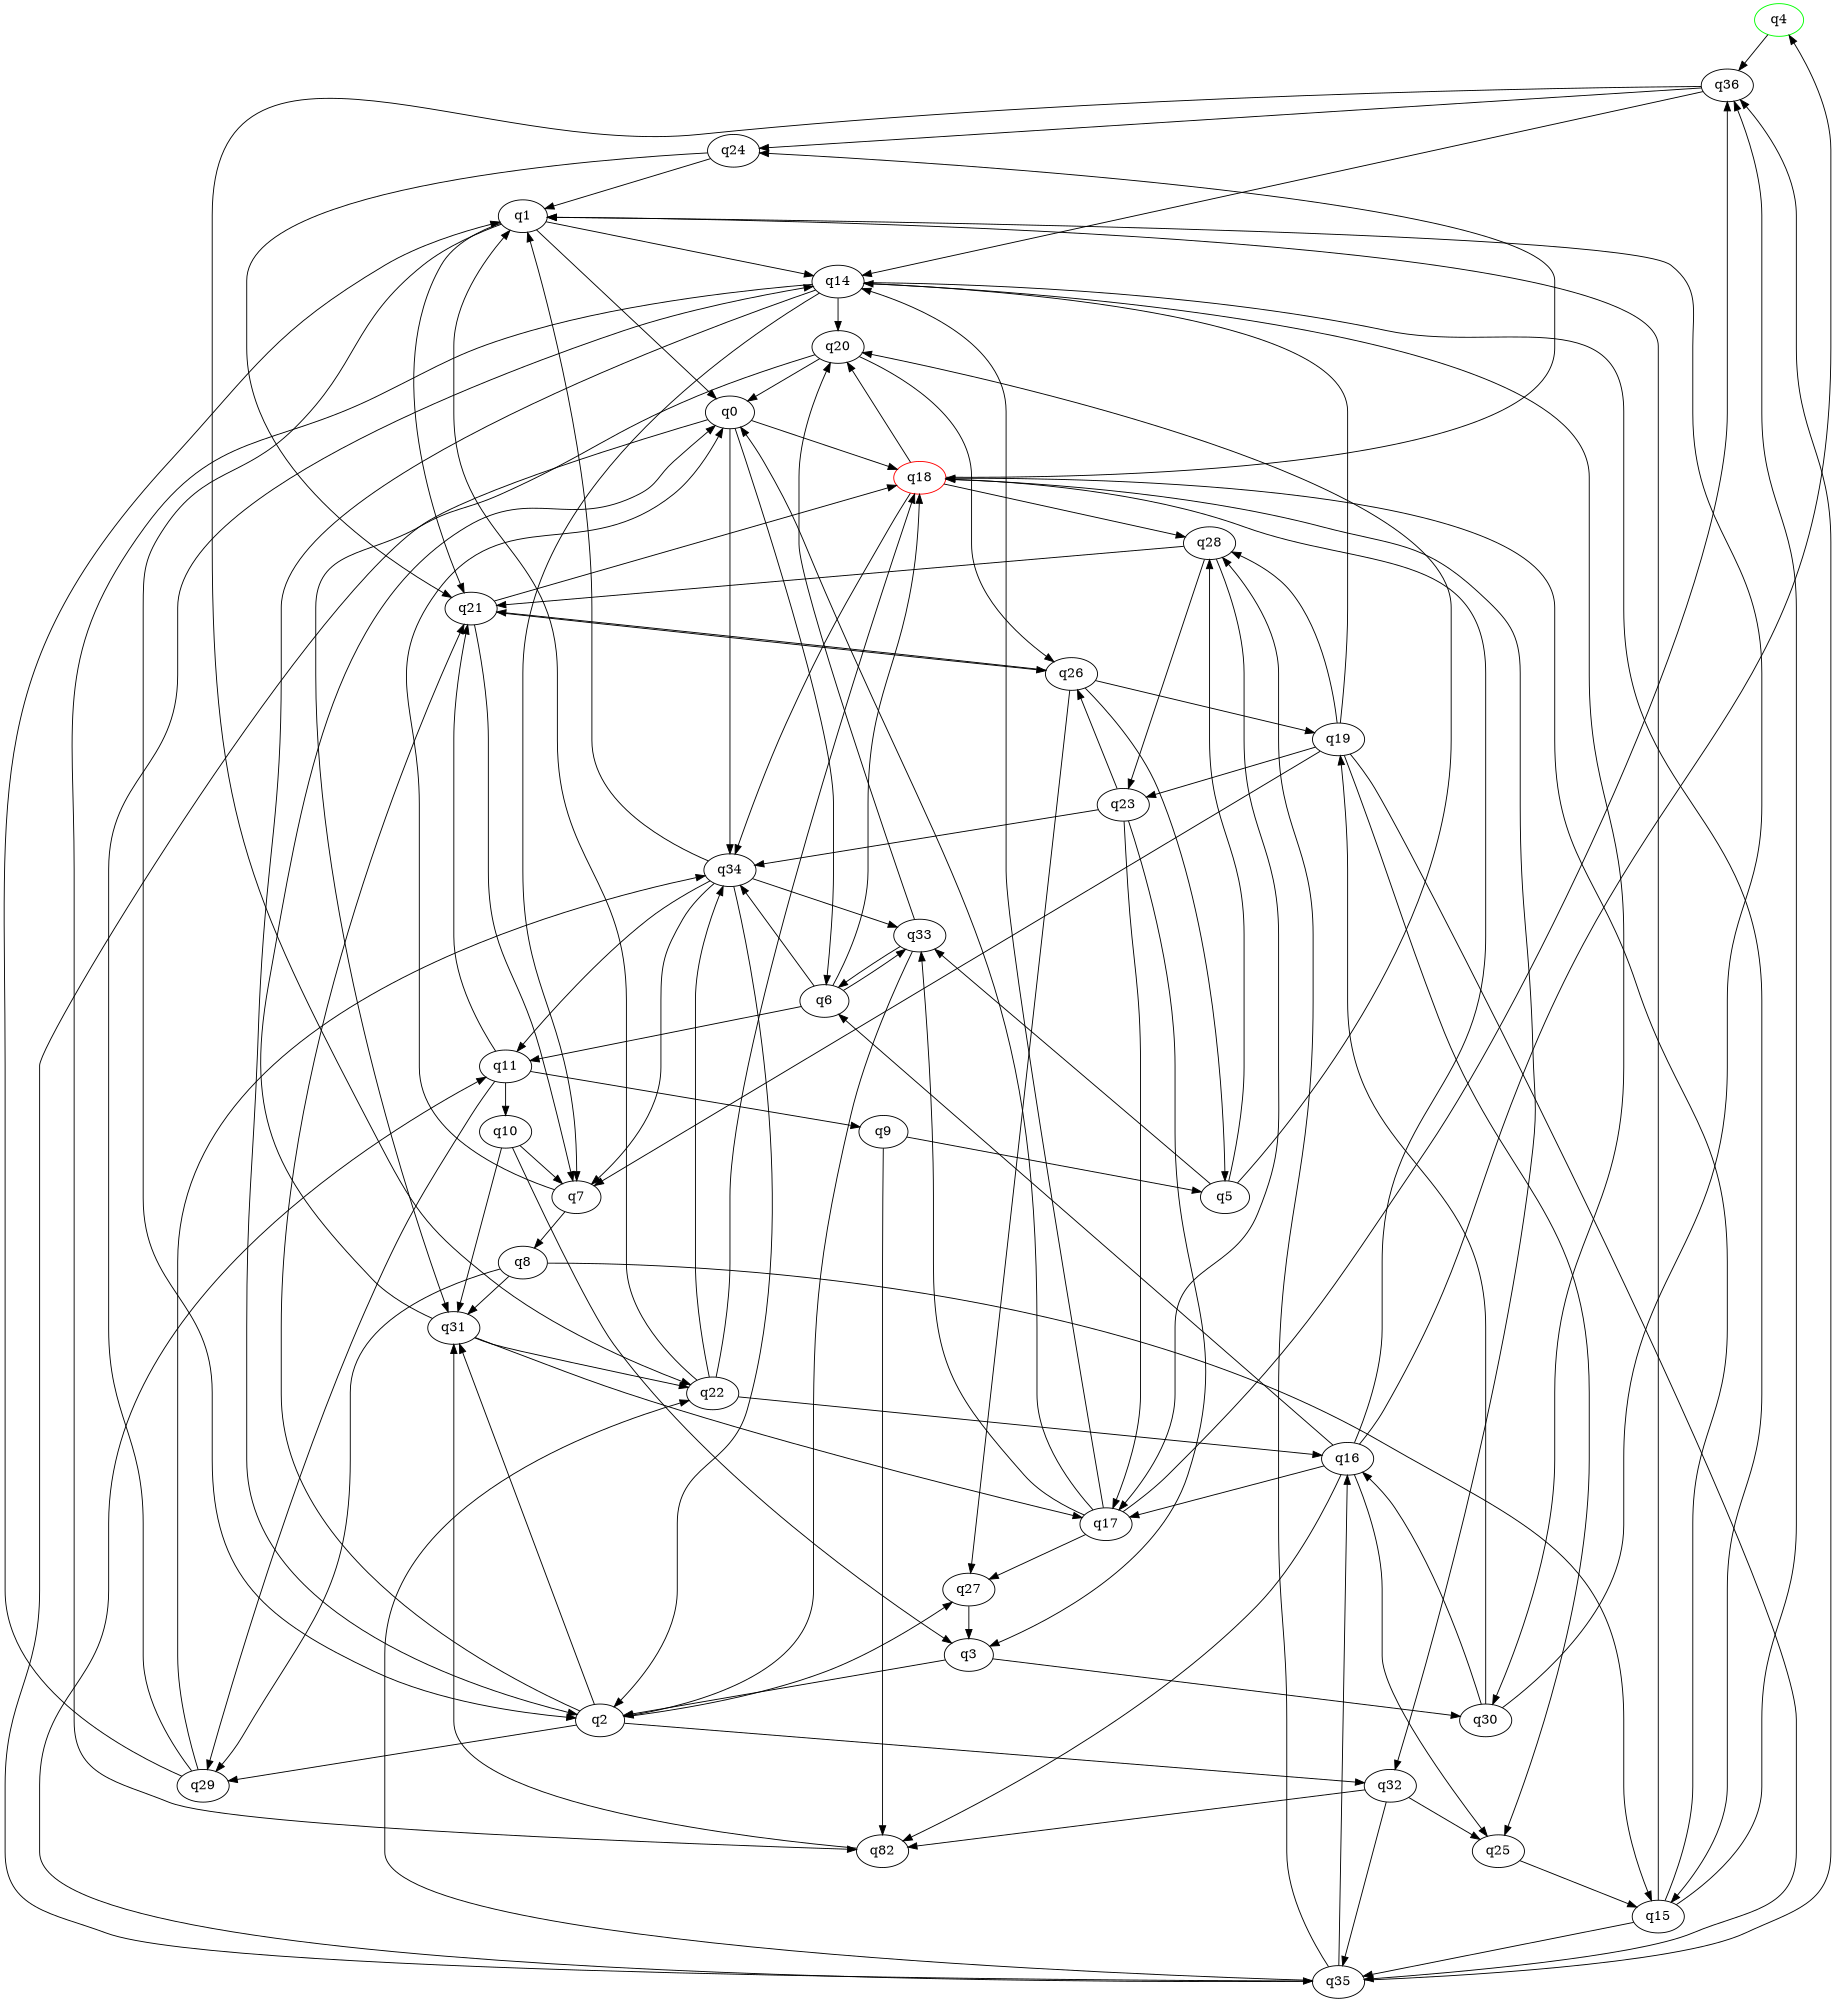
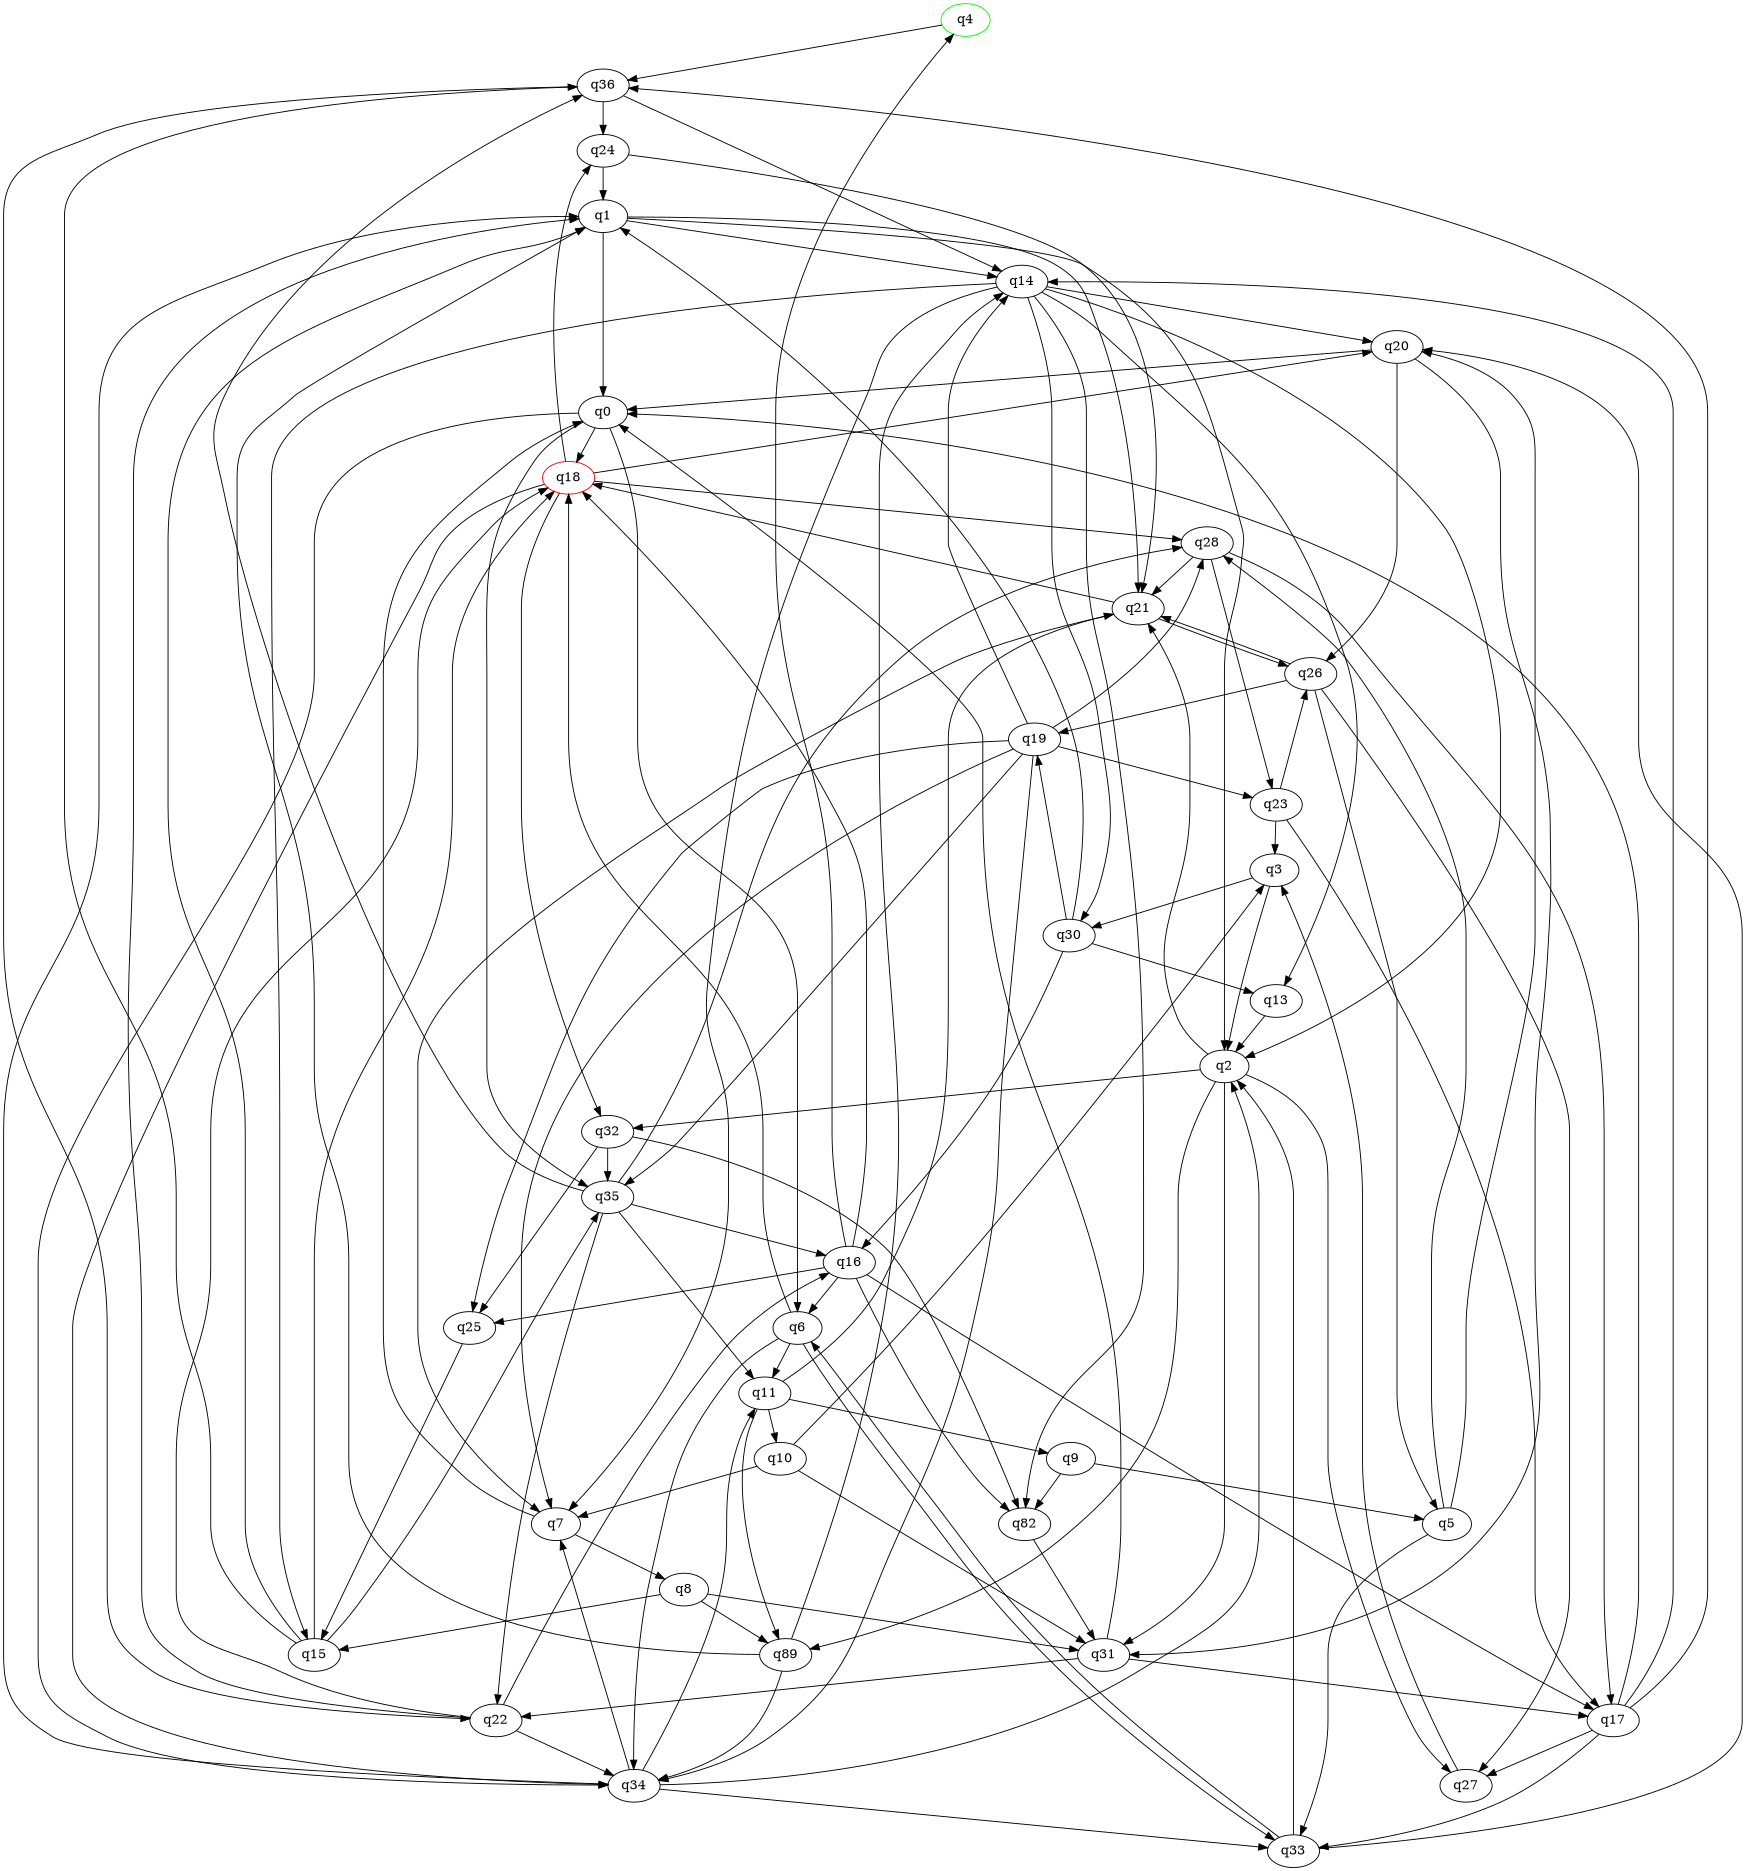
  digraph {
    q4 [color=green initial=1]
    q36
    q24
    q22
    q14
    q18 [color=red final=1]
    q34
    q32
    q20
    q28
    q33
    q11
    q1
    q7
    q2
    q35
    n17 [label=q82]
    q25
    q0
    q31
    q26
    q21
    q17
    q23
    q6
    q16
    q9
    q5
-   q29
+   q29 [label=q89]
    q10
    q8
    q27
    q30
    q15
+   q13
    q3
    q19
    q4 -> q36
    q36 -> q24
    q36 -> q22
    q36 -> q14
    q24 -> q1
    q24 -> q21
    q22 -> q18
    q22 -> q34
    q22 -> q1
    q22 -> q16
    q14 -> q20
    q14 -> q7
    q14 -> q2
    q14 -> n17
    q14 -> q30
    q14 -> q15
+   q14 -> q13
    q18 -> q24
    q18 -> q34
    q18 -> q32
    q18 -> q20
    q18 -> q28
    q34 -> q33
    q34 -> q11
    q34 -> q1
    q34 -> q7
    q34 -> q2
    q32 -> q35
    q32 -> n17
    q32 -> q25
    q20 -> q0
    q20 -> q31
    q20 -> q26
    q28 -> q21
    q28 -> q17
    q28 -> q23
    q33 -> q20
    q33 -> q2
    q33 -> q6
    q11 -> q21
    q11 -> q9
    q11 -> q29
    q11 -> q10
    q1 -> q14
    q1 -> q2
    q1 -> q0
    q1 -> q21
    q7 -> q0
    q7 -> q8
    q2 -> q32
    q2 -> q31
    q2 -> q21
    q2 -> q29
    q2 -> q27
    q35 -> q36
    q35 -> q22
    q35 -> q28
    q35 -> q11
    q35 -> q16
    n17 -> q31
    q25 -> q15
    q0 -> q18
    q0 -> q34
    q0 -> q35
    q0 -> q6
    q31 -> q22
    q31 -> q0
    q31 -> q17
    q26 -> q21
    q26 -> q5
    q26 -> q27
    q26 -> q19
    q21 -> q18
    q21 -> q7
    q21 -> q26
    q17 -> q36
    q17 -> q14
    q17 -> q33
    q17 -> q0
    q17 -> q27
-   q23 -> q34
+   q19 -> q34
    q23 -> q26
    q23 -> q17
    q23 -> q3
    q6 -> q18
    q6 -> q34
    q6 -> q33
    q6 -> q11
    q16 -> q4
    q16 -> q18
    q16 -> n17
    q16 -> q25
    q16 -> q17
    q16 -> q6
    q9 -> n17
    q9 -> q5
    q5 -> q20
    q5 -> q28
    q5 -> q33
    q29 -> q14
    q29 -> q34
    q29 -> q1
    q10 -> q7
    q10 -> q31
    q10 -> q3
    q8 -> q31
    q8 -> q29
    q8 -> q15
    q27 -> q3
    q30 -> q1
    q30 -> q16
+   q30 -> q13
    q30 -> q19
    q15 -> q36
    q15 -> q18
    q15 -> q1
    q15 -> q35
+   q13 -> q2
    q3 -> q2
    q3 -> q30
    q19 -> q14
    q19 -> q28
    q19 -> q7
    q19 -> q35
    q19 -> q25
    q19 -> q23
  }
